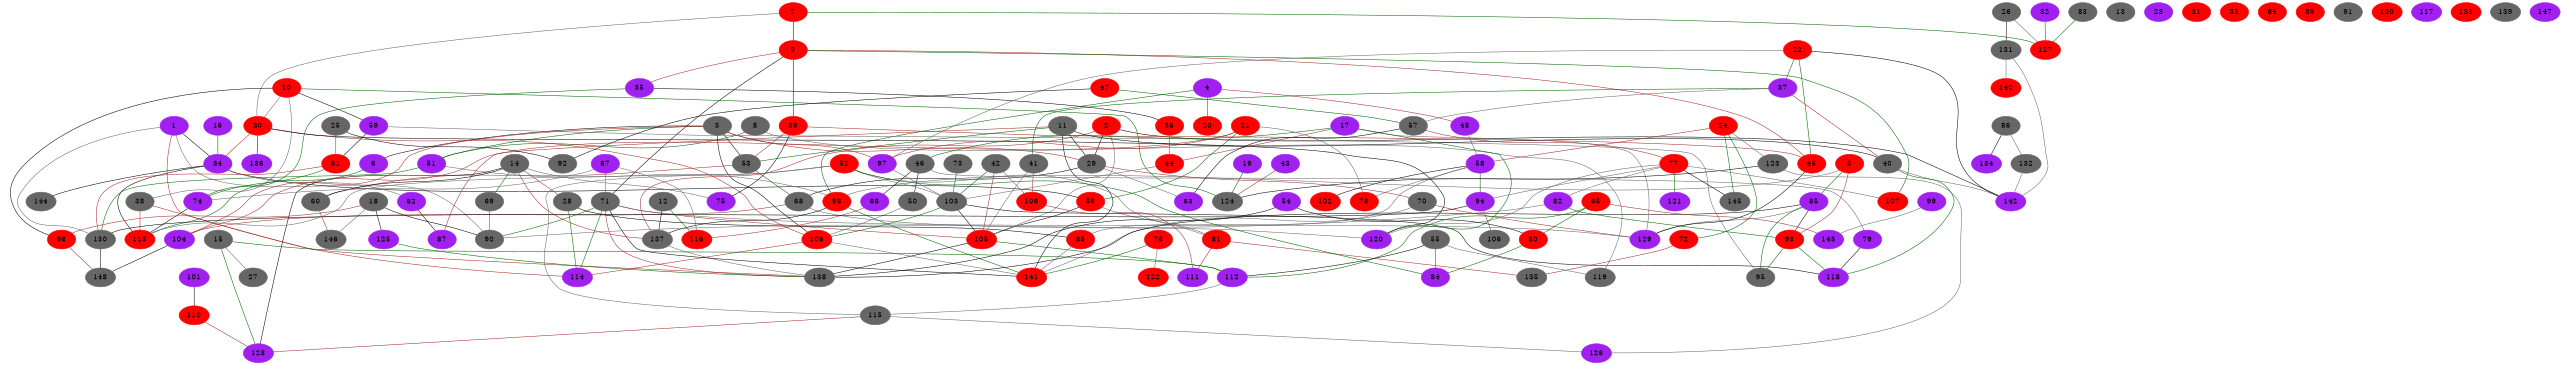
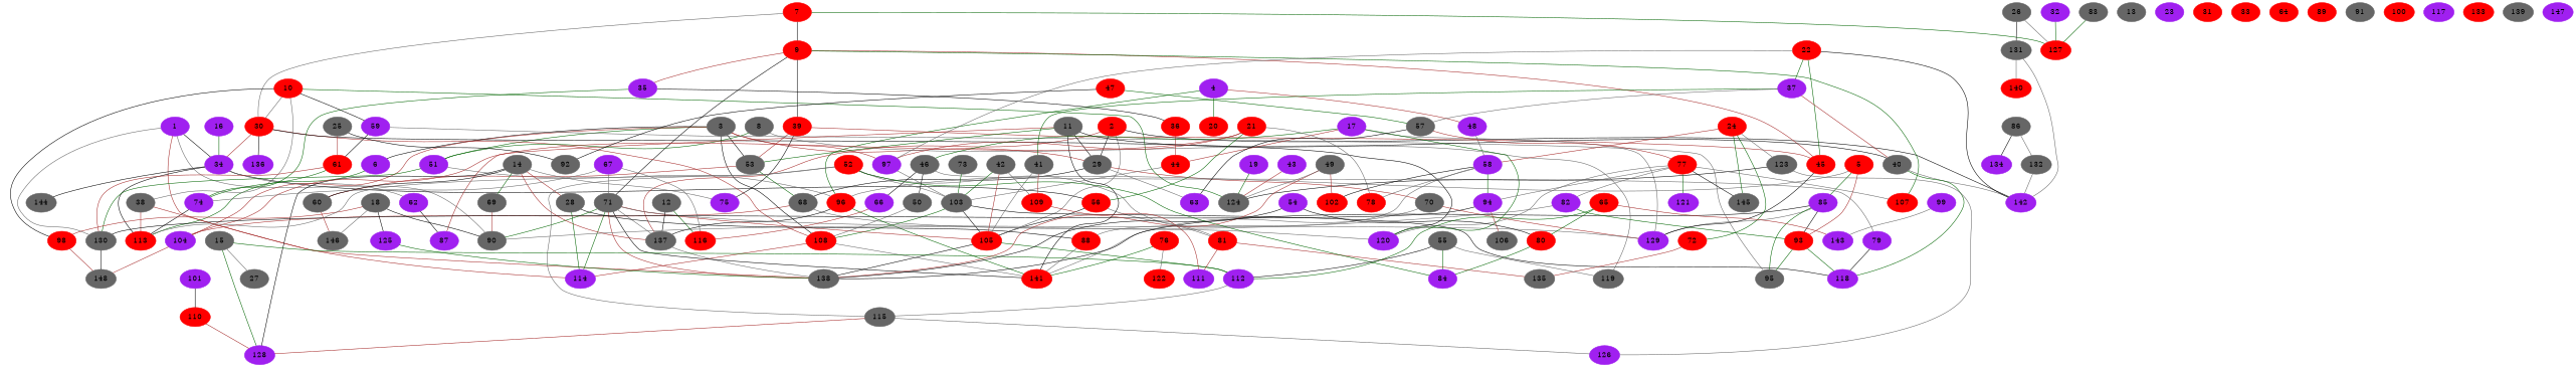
  graph {
    node [color=gray40 style=filled]
    edge [color=gray40]
    1 [color=purple]
    34 [color=purple]
    90
    114 [color=purple]
    130
    113 [color=red]
    56 [color=red]
    62 [color=purple]
    144
    148
    2 [color=red]
    29
    105 [color=red]
    137
    142 [color=purple]
    63 [color=purple]
    70
    68
    112 [color=purple]
    138
    3
    6 [color=purple]
    51 [color=purple]
    53
    97 [color=purple]
    104 [color=purple]
    108 [color=red]
    96 [color=red]
    60
    103
    141 [color=red]
    4 [color=purple]
    20 [color=red]
    48 [color=purple]
    58 [color=purple]
    5 [color=red]
    85 [color=purple]
    93 [color=red]
    129 [color=purple]
    95
    118 [color=purple]
    7 [color=red]
    9 [color=red]
    30 [color=red]
    127 [color=red]
    35 [color=purple]
    39 [color=red]
    45 [color=red]
    71
    107 [color=red]
    120 [color=purple]
    136 [color=purple]
    8
    119
    74 [color=purple]
    36 [color=red]
    75 [color=purple]
    10 [color=red]
    38
    59 [color=purple]
    98 [color=red]
    124
    61 [color=red]
    11
    40
    87 [color=purple]
    12
    116 [color=red]
    13
    14
    28
    69
    128 [color=purple]
    88 [color=red]
    146
    15
    27
    115
    16 [color=purple]
    17 [color=purple]
    44 [color=red]
    46
    50
    66 [color=purple]
    79 [color=purple]
    18
    125 [color=purple]
    19 [color=purple]
    21 [color=red]
    78 [color=red]
    81 [color=red]
    22 [color=red]
    37 [color=purple]
    41
    57
    23 [color=purple]
    24 [color=red]
    72 [color=red]
    123
    145
    102 [color=red]
    94 [color=purple]
    135
    126 [color=purple]
    25
    92
    26
    131
    140 [color=red]
    31 [color=red]
    32 [color=purple]
    33 [color=red]
    109 [color=red]
    77 [color=red]
    111 [color=purple]
    42
    43 [color=purple]
    47 [color=red]
+   49
    52 [color=red]
    84 [color=purple]
    54 [color=purple]
    80 [color=red]
    55
    82 [color=purple]
    121 [color=purple]
    106
    64 [color=red]
    65 [color=red]
    143 [color=purple]
    67 [color=purple]
    73
    76 [color=red]
    122 [color=red]
    83
    86
    132
    134 [color=purple]
    89 [color=red]
    91
    99 [color=purple]
    100 [color=red]
    101 [color=purple]
    110 [color=red]
    117 [color=purple]
    133 [color=red]
    139
    147 [color=purple]
    1 -- 34 [color=black]
    1 -- 90
    1 -- 114 [color=brown]
    1 -- 130
    34 -- 113 [color=black]
    34 -- 56 [color=black]
    34 -- 62
    34 -- 144 [color=black]
    130 -- 148 [color=black]
    56 -- 105 [color=black]
    56 -- 81
    62 -- 87 [color=black]
    2 -- 29 [color=black]
    2 -- 105
    2 -- 137 [color=brown]
    2 -- 142 [color=black]
    29 -- 63
    29 -- 70 [color=brown]
    29 -- 68 [color=black]
    105 -- 112 [color=darkgreen]
    105 -- 138 [color=black]
    137 -- 138
    70 -- 141
    70 -- 129 [color=brown]
    68 -- 104 [color=brown]
    68 -- 120
    112 -- 115
    3 -- 29 [color=brown]
    3 -- 6 [color=black]
    3 -- 51 [color=darkgreen]
    3 -- 53 [color=black]
    3 -- 97 [color=brown]
    3 -- 104 [color=brown]
    3 -- 108 [color=black]
    6 -- 113 [color=darkgreen]
    51 -- 130 [color=darkgreen]
    51 -- 96
    53 -- 68 [color=darkgreen]
    53 -- 60 [color=brown]
    97 -- 103
-   104 -- 148 [color=black]
+   104 -- 148 [color=brown]
    108 -- 114 [color=brown]
    108 -- 141
    96 -- 137 [color=black]
    96 -- 141 [color=darkgreen]
    60 -- 146 [color=brown]
    103 -- 105 [color=black]
    103 -- 108 [color=darkgreen]
    103 -- 118 [color=black]
    4 -- 96 [color=darkgreen]
    4 -- 20 [color=darkgreen]
    4 -- 48 [color=brown]
    48 -- 58
    58 -- 88
    58 -- 78
    58 -- 102 [color=black]
    58 -- 94 [color=darkgreen]
    5 -- 96
    5 -- 85 [color=darkgreen]
    5 -- 93 [color=brown]
    85 -- 138 [color=black]
    85 -- 93 [color=black]
    85 -- 129
    85 -- 95 [color=darkgreen]
    93 -- 95 [color=darkgreen]
    93 -- 118 [color=darkgreen]
    7 -- 9 [color=black]
    7 -- 30
    7 -- 127 [color=darkgreen]
    9 -- 35 [color=brown]
    9 -- 39 [color=black]
    9 -- 45 [color=brown]
    9 -- 71 [color=black]
    9 -- 107 [color=darkgreen]
    30 -- 34 [color=brown]
    30 -- 108 [color=brown]
    30 -- 120 [color=black]
    30 -- 136 [color=black]
    35 -- 74 [color=darkgreen]
    35 -- 36 [color=black]
    39 -- 53 [color=brown]
    39 -- 45 [color=brown]
    39 -- 75 [color=black]
    45 -- 129 [color=black]
    71 -- 90 [color=darkgreen]
    71 -- 114 [color=darkgreen]
    71 -- 105 [color=brown]
+   71 -- 137
    71 -- 138 [color=brown]
    71 -- 141 [color=black]
    71 -- 129
    8 -- 51 [color=darkgreen]
    8 -- 119
    74 -- 113 [color=black]
    36 -- 44 [color=brown]
    10 -- 30
    10 -- 38
    10 -- 59 [color=black]
    10 -- 98 [color=black]
    10 -- 124 [color=darkgreen]
    38 -- 113 [color=brown]
    38 -- 138 [color=brown]
    59 -- 95
    59 -- 61 [color=black]
    98 -- 148 [color=brown]
    61 -- 130 [color=brown]
    61 -- 74 [color=darkgreen]
    11 -- 29 [color=black]
    11 -- 53 [color=darkgreen]
    11 -- 141 [color=black]
    11 -- 40 [color=black]
    11 -- 87 [color=brown]
    40 -- 142
    40 -- 118 [color=darkgreen]
    12 -- 137 [color=black]
    12 -- 116 [color=darkgreen]
    14 -- 137 [color=brown]
    14 -- 60 [color=black]
    14 -- 75
    14 -- 28 [color=brown]
    14 -- 69 [color=darkgreen]
    14 -- 128 [color=black]
    28 -- 114 [color=darkgreen]
    28 -- 88 [color=black]
    69 -- 90 [color=brown]
    88 -- 141
    15 -- 112 [color=darkgreen]
    15 -- 128 [color=darkgreen]
    15 -- 27
    115 -- 128 [color=brown]
    115 -- 126
    16 -- 34 [color=darkgreen]
    17 -- 129
    17 -- 120 [color=darkgreen]
    17 -- 44 [color=brown]
    17 -- 46 [color=darkgreen]
    44 -- 103
    46 -- 50 [color=black]
    46 -- 66 [color=black]
    46 -- 79
    50 -- 108
    66 -- 116 [color=brown]
    79 -- 118 [color=black]
    18 -- 90 [color=black]
    18 -- 98 [color=brown]
    18 -- 146
    18 -- 125 [color=black]
    125 -- 138 [color=darkgreen]
    19 -- 124 [color=darkgreen]
    21 -- 56 [color=darkgreen]
    21 -- 97 [color=brown]
    21 -- 104 [color=brown]
    21 -- 78
    81 -- 135 [color=brown]
    81 -- 111 [color=brown]
    22 -- 142 [color=black]
    22 -- 97
    22 -- 45 [color=darkgreen]
    22 -- 37 [color=darkgreen]
    37 -- 40 [color=brown]
    37 -- 41 [color=darkgreen]
    37 -- 57
    41 -- 105
    41 -- 109 [color=brown]
    57 -- 63 [color=black]
    57 -- 77 [color=brown]
    24 -- 58 [color=brown]
    24 -- 72 [color=darkgreen]
    24 -- 123
    24 -- 145 [color=darkgreen]
    72 -- 135 [color=brown]
    123 -- 124 [color=black]
    123 -- 126
    94 -- 130 [color=black]
    94 -- 106 [color=brown]
    25 -- 61 [color=brown]
    25 -- 92 [color=black]
    26 -- 127
    26 -- 131 [color=black]
    131 -- 142
    131 -- 140
    32 -- 127 [color=darkgreen]
    109 -- 111 [color=brown]
    77 -- 107
    77 -- 120
    77 -- 145 [color=black]
    77 -- 94
    77 -- 82
    77 -- 121 [color=darkgreen]
    42 -- 105 [color=brown]
    42 -- 103 [color=darkgreen]
    42 -- 109
    43 -- 124 [color=brown]
    47 -- 57 [color=darkgreen]
    47 -- 92 [color=black]
+   49 -- 138 [color=brown]
+   49 -- 124
+   49 -- 102 [color=brown]
    52 -- 113
    52 -- 103
    52 -- 115
    52 -- 81
    52 -- 84 [color=darkgreen]
    54 -- 138 [color=black]
    54 -- 80 [color=black]
    80 -- 84 [color=darkgreen]
    55 -- 112 [color=black]
    55 -- 119
    55 -- 84 [color=darkgreen]
    82 -- 90
    82 -- 93 [color=darkgreen]
    65 -- 112 [color=darkgreen]
    65 -- 80 [color=darkgreen]
    65 -- 143 [color=brown]
    67 -- 71
    67 -- 74
    67 -- 116
    73 -- 103 [color=darkgreen]
    76 -- 141 [color=darkgreen]
    76 -- 122
    83 -- 127 [color=darkgreen]
    86 -- 132
    86 -- 134 [color=black]
    132 -- 142
    99 -- 143
    101 -- 110 [color=black]
    110 -- 128 [color=brown]
  }
